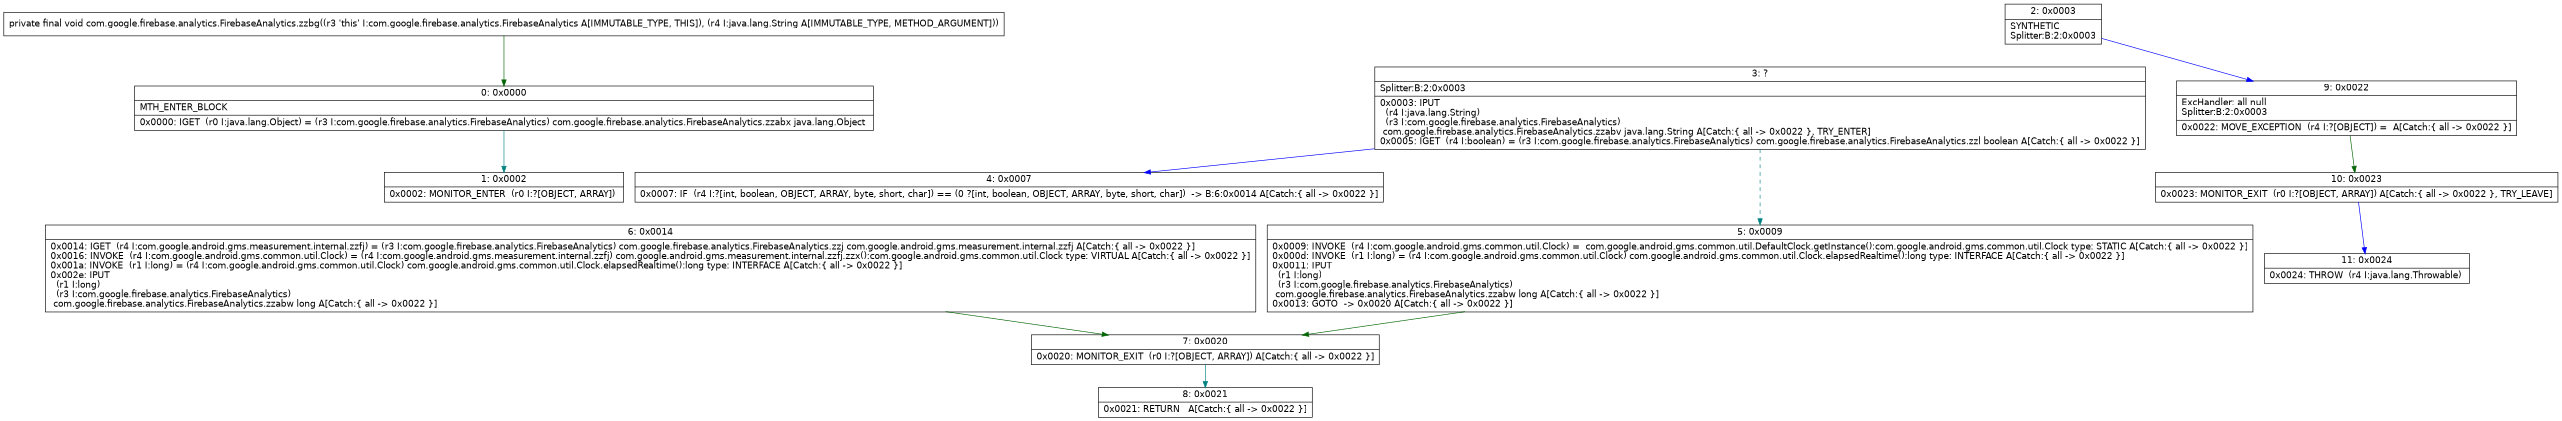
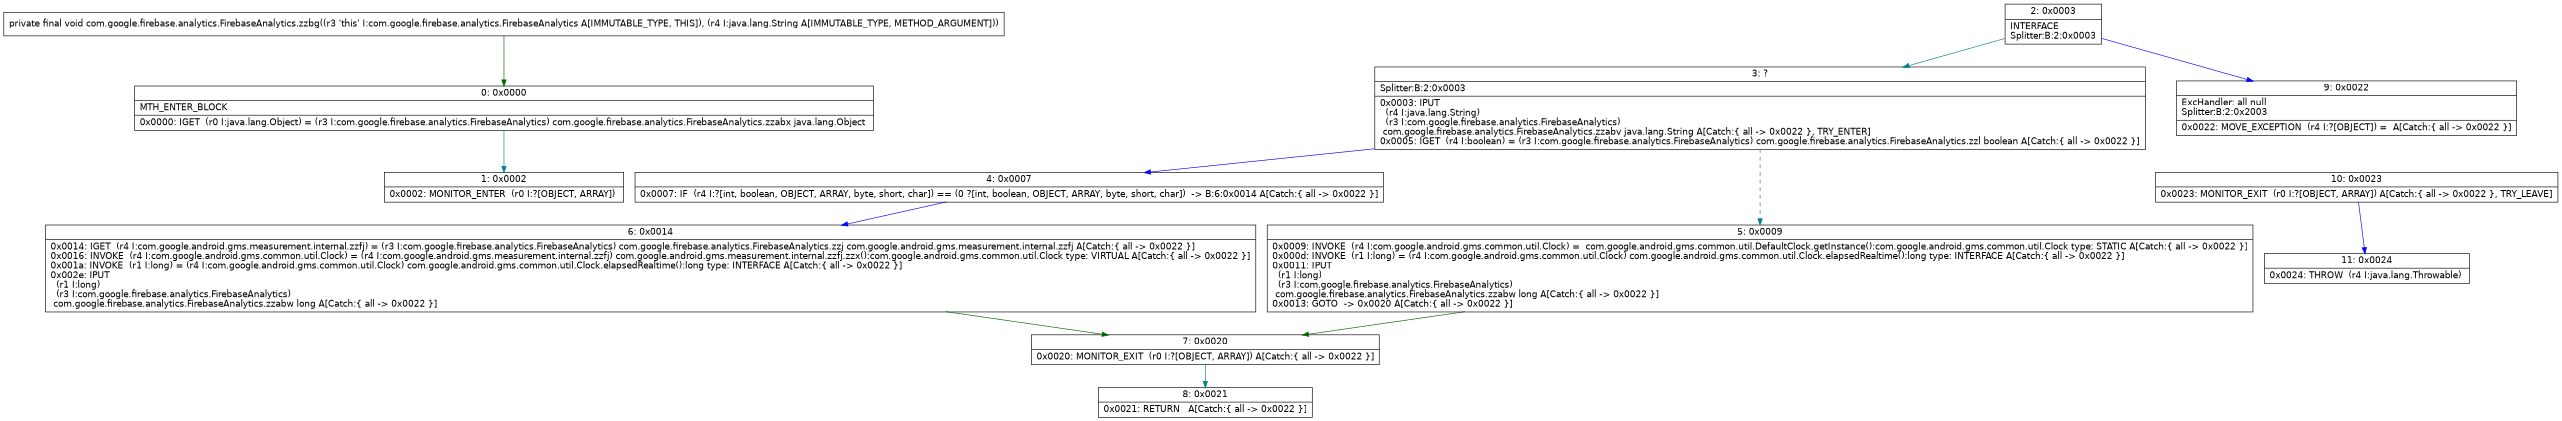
  digraph {
    fontname="DejaVu Sans"
    node [fontname="DejaVu Sans" shape=record]
    edge [color=teal fontname="DejaVu Sans"]
    n1 [label="{0\:\ 0x0000|MTH_ENTER_BLOCK\l|0x0000: IGET  (r0 I:java.lang.Object) = (r3 I:com.google.firebase.analytics.FirebaseAnalytics) com.google.firebase.analytics.FirebaseAnalytics.zzabx java.lang.Object \l}"]
    n2 [label="{1\:\ 0x0002|0x0002: MONITOR_ENTER  (r0 I:?[OBJECT, ARRAY]) \l}"]
-   n3 [label="{2\:\ 0x0003|SYNTHETIC\lSplitter:B:2:0x0003\l}"]
+   n3 [label="{2\:\ 0x0003|INTERFACE\lSplitter:B:2:0x0003\l}"]
    n4 [label="{3\:\ ?|Splitter:B:2:0x0003\l|0x0003: IPUT  \l  (r4 I:java.lang.String)\l  (r3 I:com.google.firebase.analytics.FirebaseAnalytics)\l com.google.firebase.analytics.FirebaseAnalytics.zzabv java.lang.String A[Catch:\{ all \-\> 0x0022 \}, TRY_ENTER]\l0x0005: IGET  (r4 I:boolean) = (r3 I:com.google.firebase.analytics.FirebaseAnalytics) com.google.firebase.analytics.FirebaseAnalytics.zzl boolean A[Catch:\{ all \-\> 0x0022 \}]\l}"]
-   n5 [label="{9\:\ 0x0022|ExcHandler: all null\lSplitter:B:2:0x0003\l|0x0022: MOVE_EXCEPTION  (r4 I:?[OBJECT]) =  A[Catch:\{ all \-\> 0x0022 \}]\l}"]
+   n5 [label="{9\:\ 0x0022|ExcHandler: all null\lSplitter:B:2:0x2003\l|0x0022: MOVE_EXCEPTION  (r4 I:?[OBJECT]) =  A[Catch:\{ all \-\> 0x0022 \}]\l}"]
    n6 [label="{4\:\ 0x0007|0x0007: IF  (r4 I:?[int, boolean, OBJECT, ARRAY, byte, short, char]) == (0 ?[int, boolean, OBJECT, ARRAY, byte, short, char])  \-\> B:6:0x0014 A[Catch:\{ all \-\> 0x0022 \}]\l}"]
    n7 [label="{5\:\ 0x0009|0x0009: INVOKE  (r4 I:com.google.android.gms.common.util.Clock) =  com.google.android.gms.common.util.DefaultClock.getInstance():com.google.android.gms.common.util.Clock type: STATIC A[Catch:\{ all \-\> 0x0022 \}]\l0x000d: INVOKE  (r1 I:long) = (r4 I:com.google.android.gms.common.util.Clock) com.google.android.gms.common.util.Clock.elapsedRealtime():long type: INTERFACE A[Catch:\{ all \-\> 0x0022 \}]\l0x0011: IPUT  \l  (r1 I:long)\l  (r3 I:com.google.firebase.analytics.FirebaseAnalytics)\l com.google.firebase.analytics.FirebaseAnalytics.zzabw long A[Catch:\{ all \-\> 0x0022 \}]\l0x0013: GOTO  \-\> 0x0020 A[Catch:\{ all \-\> 0x0022 \}]\l}"]
    n8 [label="{10\:\ 0x0023|0x0023: MONITOR_EXIT  (r0 I:?[OBJECT, ARRAY]) A[Catch:\{ all \-\> 0x0022 \}, TRY_LEAVE]\l}"]
    n9 [label="{6\:\ 0x0014|0x0014: IGET  (r4 I:com.google.android.gms.measurement.internal.zzfj) = (r3 I:com.google.firebase.analytics.FirebaseAnalytics) com.google.firebase.analytics.FirebaseAnalytics.zzj com.google.android.gms.measurement.internal.zzfj A[Catch:\{ all \-\> 0x0022 \}]\l0x0016: INVOKE  (r4 I:com.google.android.gms.common.util.Clock) = (r4 I:com.google.android.gms.measurement.internal.zzfj) com.google.android.gms.measurement.internal.zzfj.zzx():com.google.android.gms.common.util.Clock type: VIRTUAL A[Catch:\{ all \-\> 0x0022 \}]\l0x001a: INVOKE  (r1 I:long) = (r4 I:com.google.android.gms.common.util.Clock) com.google.android.gms.common.util.Clock.elapsedRealtime():long type: INTERFACE A[Catch:\{ all \-\> 0x0022 \}]\l0x002e: IPUT  \l  (r1 I:long)\l  (r3 I:com.google.firebase.analytics.FirebaseAnalytics)\l com.google.firebase.analytics.FirebaseAnalytics.zzabw long A[Catch:\{ all \-\> 0x0022 \}]\l}"]
    n10 [label="{7\:\ 0x0020|0x0020: MONITOR_EXIT  (r0 I:?[OBJECT, ARRAY]) A[Catch:\{ all \-\> 0x0022 \}]\l}"]
    n11 [label="{8\:\ 0x0021|0x0021: RETURN   A[Catch:\{ all \-\> 0x0022 \}]\l}"]
    n12 [label="{11\:\ 0x0024|0x0024: THROW  (r4 I:java.lang.Throwable) \l}"]
    n13 [label="{private final void com.google.firebase.analytics.FirebaseAnalytics.zzbg((r3 'this' I:com.google.firebase.analytics.FirebaseAnalytics A[IMMUTABLE_TYPE, THIS]), (r4 I:java.lang.String A[IMMUTABLE_TYPE, METHOD_ARGUMENT])) }"]
    n1 -> n2
+   n3 -> n4
    n3 -> n5 [color=blue]
    n4 -> n6 [color=blue]
    n4 -> n7 [style=dashed]
-   n5 -> n8 [color=darkgreen]
+   n6 -> n9 [color=blue]
    n7 -> n10 [color=darkgreen]
    n8 -> n12 [color=blue]
    n9 -> n10 [color=darkgreen]
    n10 -> n11
    n13 -> n1 [color=darkgreen]
  }
